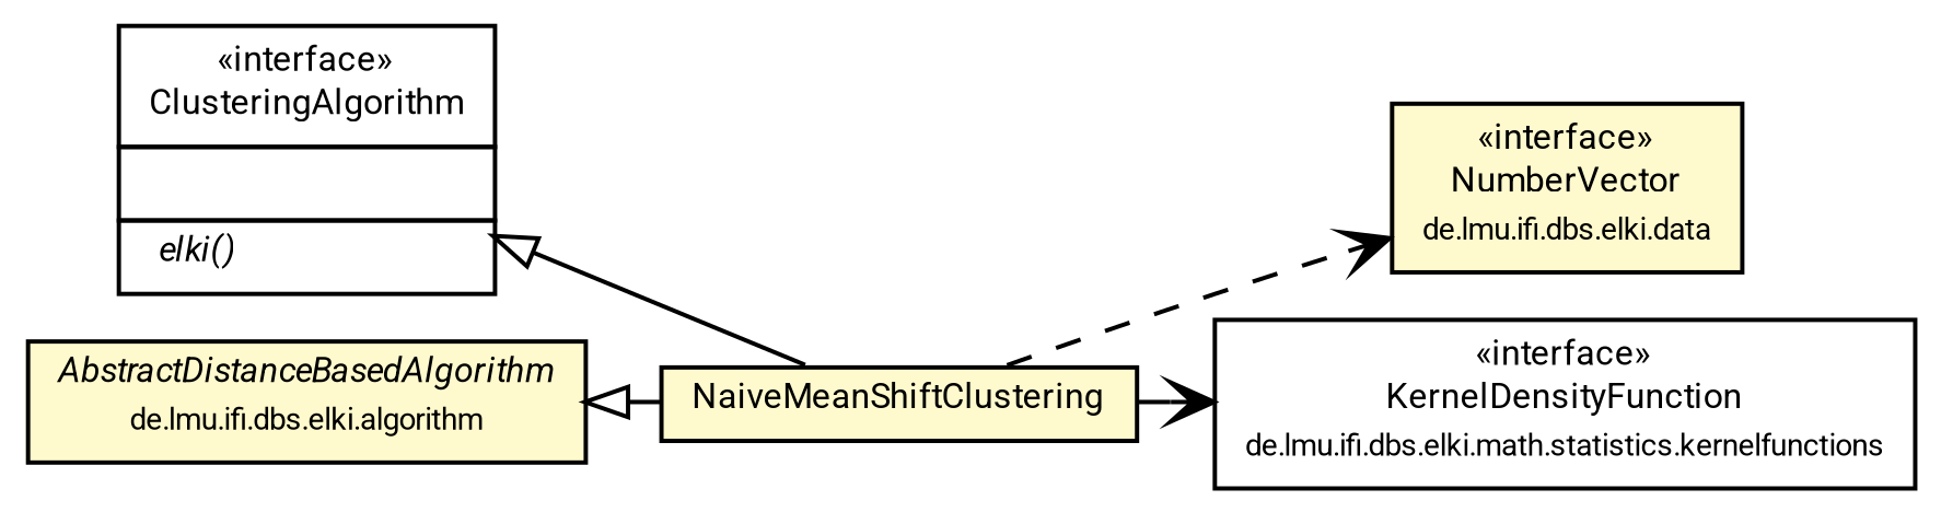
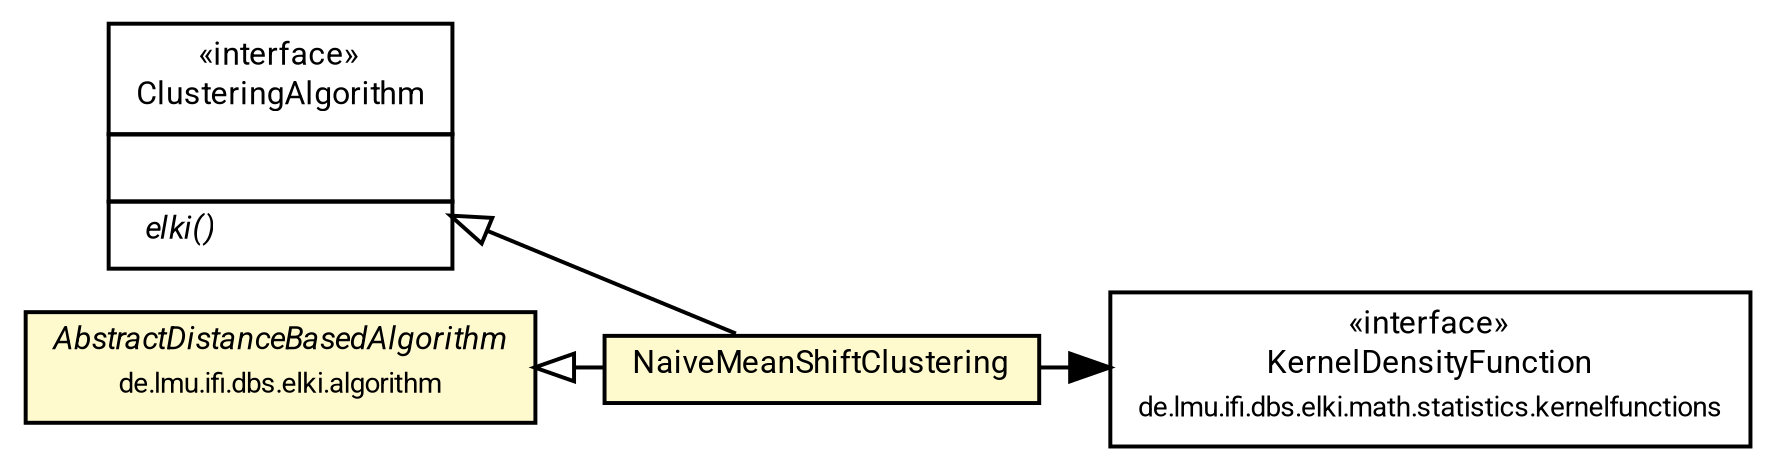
  digraph {
    nodesep=0.15
    rankdir=LR
    ranksep=0.25
    node [fontcolor=black fontname=Roboto fontsize=8 margin=0 shape=plaintext]
    edge [color=black fontname=Roboto fontsize=7 labelfontname=Roboto labelfontsize=7]
    n1 [height=0 label=<<table title="de.lmu.ifi.dbs.elki.algorithm.clustering.ClusteringAlgorithm" border="0" cellborder="1" cellspacing="0" cellpadding="2" href="ClusteringAlgorithm.html" target="_parent"> 		<tr><td><table border="0" cellspacing="0" cellpadding="1"> 		<tr><td align="center" balign="center"> &#171;interface&#187; </td></tr> 		<tr><td align="center" balign="center"> <font face="Roboto">ClusteringAlgorithm</font> </td></tr> 		</table></td></tr> 		<tr><td><table border="0" cellspacing="0" cellpadding="1"> 		<tr><td align="left" balign="left">  </td></tr> 		</table></td></tr> 		<tr><td><table border="0" cellspacing="0" cellpadding="1"> 		<tr><td align="left" balign="left"> <i> elki()</i> </td></tr> 		</table></td></tr> 		</table>> width=0]
    n2 [height=0 label=<<table title="de.lmu.ifi.dbs.elki.algorithm.clustering.NaiveMeanShiftClustering" border="0" cellborder="1" cellspacing="0" cellpadding="2" bgcolor="lemonChiffon" href="NaiveMeanShiftClustering.html" target="_parent"> 		<tr><td><table border="0" cellspacing="0" cellpadding="1"> 		<tr><td align="center" balign="center"> <font face="Roboto">NaiveMeanShiftClustering</font> </td></tr> 		</table></td></tr> 		</table>> width=0]
-   n3 [height=0 label=<<table title="de.lmu.ifi.dbs.elki.data.NumberVector" border="0" cellborder="1" cellspacing="0" cellpadding="2" bgcolor="LemonChiffon" href="../../data/NumberVector.html" target="_parent"> 		<tr><td><table border="0" cellspacing="0" cellpadding="1"> 		<tr><td align="center" balign="center"> &#171;interface&#187; </td></tr> 		<tr><td align="center" balign="center"> <font face="Roboto">NumberVector</font> </td></tr> 		<tr><td align="center" balign="center"> <font face="Roboto" point-size="7.0">de.lmu.ifi.dbs.elki.data</font> </td></tr> 		</table></td></tr> 		</table>> width=0]
    n4 [height=0 label=<<table title="de.lmu.ifi.dbs.elki.math.statistics.kernelfunctions.KernelDensityFunction" border="0" cellborder="1" cellspacing="0" cellpadding="2" href="../../math/statistics/kernelfunctions/KernelDensityFunction.html" target="_parent"> 		<tr><td><table border="0" cellspacing="0" cellpadding="1"> 		<tr><td align="center" balign="center"> &#171;interface&#187; </td></tr> 		<tr><td align="center" balign="center"> <font face="Roboto">KernelDensityFunction</font> </td></tr> 		<tr><td align="center" balign="center"> <font face="Roboto" point-size="7.0">de.lmu.ifi.dbs.elki.math.statistics.kernelfunctions</font> </td></tr> 		</table></td></tr> 		</table>> width=0]
    n5 [height=0 label=<<table title="de.lmu.ifi.dbs.elki.algorithm.AbstractDistanceBasedAlgorithm" border="0" cellborder="1" cellspacing="0" cellpadding="2" bgcolor="LemonChiffon" href="../AbstractDistanceBasedAlgorithm.html" target="_parent"> 		<tr><td><table border="0" cellspacing="0" cellpadding="1"> 		<tr><td align="center" balign="center"> <font face="Roboto"><i>AbstractDistanceBasedAlgorithm</i></font> </td></tr> 		<tr><td align="center" balign="center"> <font face="Roboto" point-size="7.0">de.lmu.ifi.dbs.elki.algorithm</font> </td></tr> 		</table></td></tr> 		</table>> width=0]
    n1 -> n2 [arrowtail=empty dir=back style=solid weight=9]
-   n2 -> n3 [arrowhead=open style=dashed weight=0]
-   n2 -> n4 [arrowhead=open weight=1]
+   n2 -> n4 [arrowhead=normal weight=1]
    n5 -> n2 [arrowtail=empty dir=back weight=10]
  }
